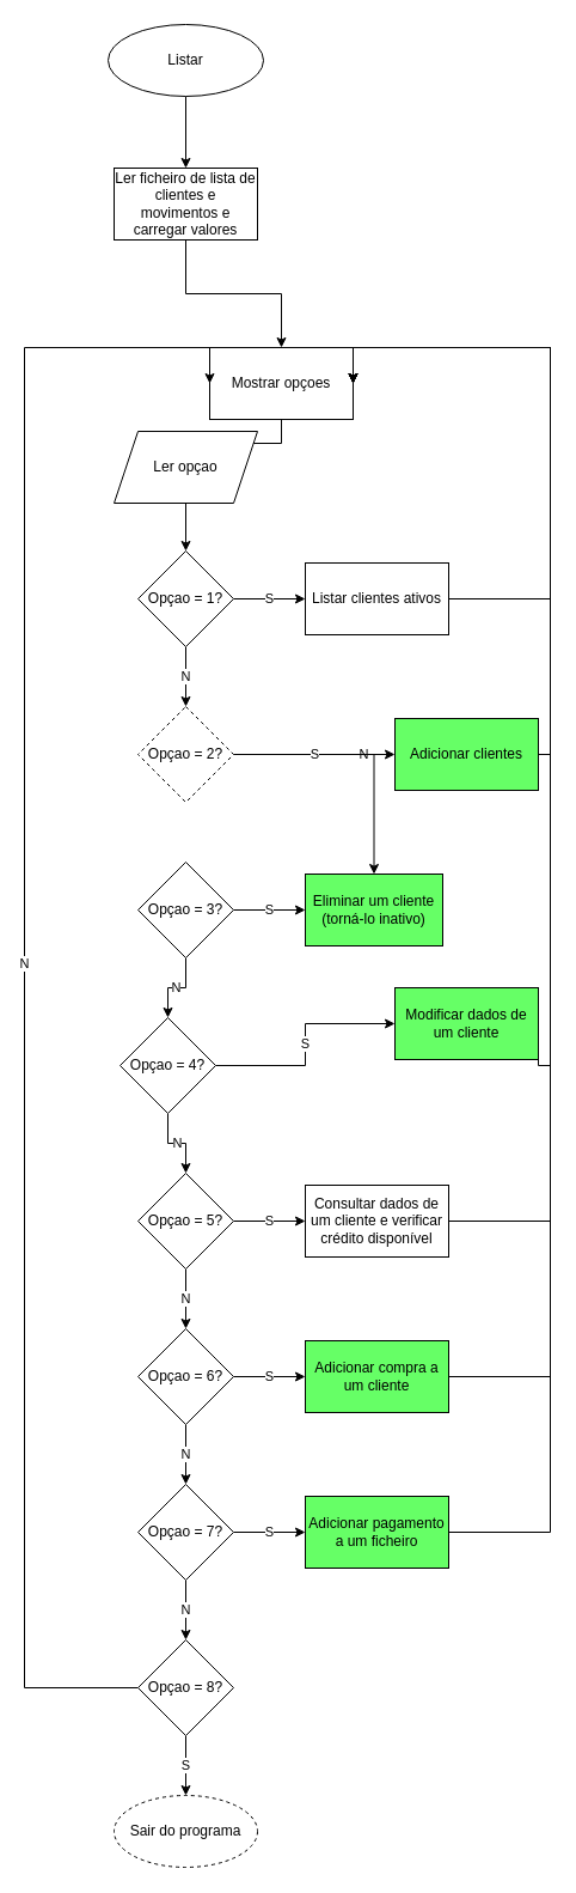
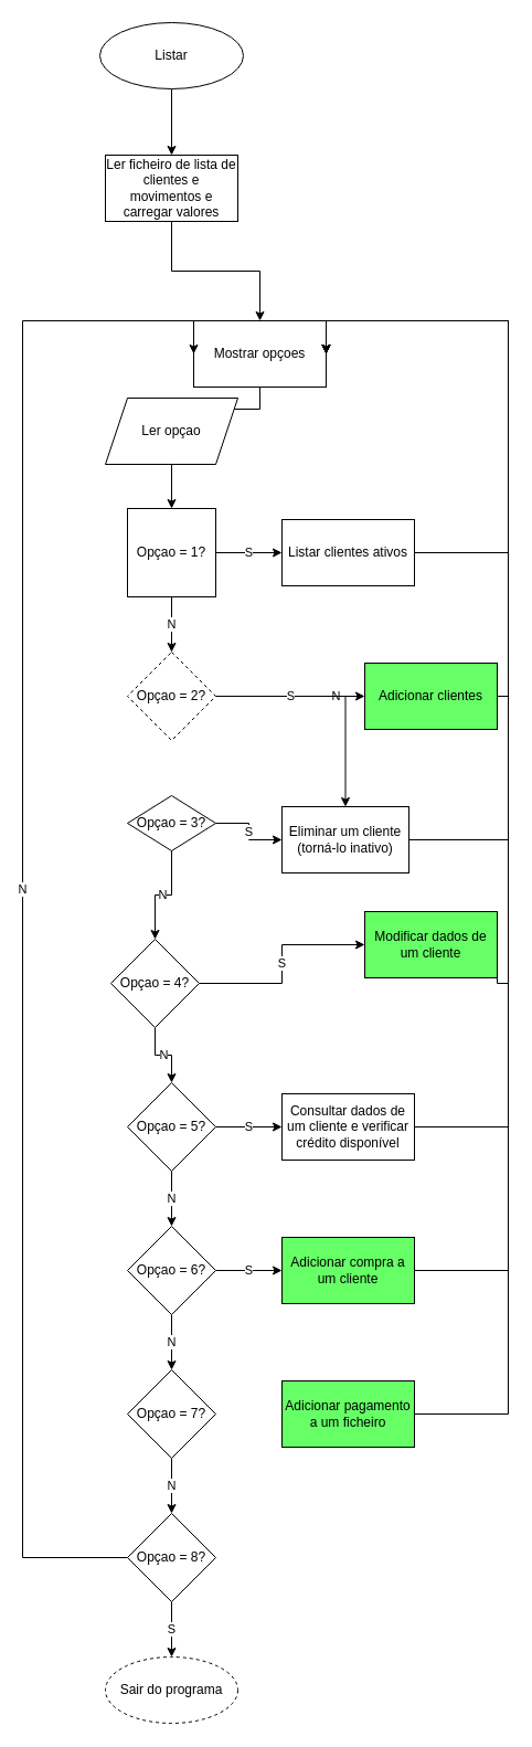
  <mxCell id="0" />
  <mxCell id="1" parent="0" />
  <mxCell id="2" value="" style="edgeStyle=orthogonalEdgeStyle;rounded=0;orthogonalLoop=1;jettySize=auto;html=1;" parent="1" source="3" target="5" edge="1"><mxGeometry relative="1" as="geometry" /></mxCell>
  <mxCell id="3" value="Listar" style="ellipse;whiteSpace=wrap;html=1;" parent="1" vertex="1"><mxGeometry x="90" y="20" width="130" height="60" as="geometry" /></mxCell>
  <mxCell id="4" value="" style="edgeStyle=orthogonalEdgeStyle;rounded=0;orthogonalLoop=1;jettySize=auto;html=1;" parent="1" source="5" target="7" edge="1"><mxGeometry relative="1" as="geometry" /></mxCell>
  <mxCell id="5" value="Ler ficheiro de lista de clientes e movimentos e carregar valores" style="rounded=0;whiteSpace=wrap;html=1;" parent="1" vertex="1"><mxGeometry x="95" y="140" width="120" height="60" as="geometry" /></mxCell>
  <mxCell id="6" value="" style="edgeStyle=orthogonalEdgeStyle;rounded=0;orthogonalLoop=1;jettySize=auto;html=1;" parent="1" source="7" target="9" edge="1"><mxGeometry relative="1" as="geometry" /></mxCell>
  <mxCell id="7" value="Mostrar opçoes" style="whiteSpace=wrap;html=1;rounded=0;" parent="1" vertex="1"><mxGeometry x="175" y="290" width="120" height="60" as="geometry" /></mxCell>
  <mxCell id="8" value="" style="edgeStyle=orthogonalEdgeStyle;rounded=0;orthogonalLoop=1;jettySize=auto;html=1;" parent="1" source="9" target="12" edge="1"><mxGeometry relative="1" as="geometry" /></mxCell>
  <mxCell id="9" value="Ler opçao" style="shape=parallelogram;perimeter=parallelogramPerimeter;whiteSpace=wrap;html=1;fixedSize=1;" parent="1" vertex="1"><mxGeometry x="95" y="360" width="120" height="60" as="geometry" /></mxCell>
  <mxCell id="10" value="N" style="edgeStyle=orthogonalEdgeStyle;rounded=0;orthogonalLoop=1;jettySize=auto;html=1;" parent="1" source="12" target="15" edge="1"><mxGeometry relative="1" as="geometry" /></mxCell>
  <mxCell id="11" value="S" style="edgeStyle=orthogonalEdgeStyle;rounded=0;orthogonalLoop=1;jettySize=auto;html=1;" parent="1" source="12" target="36" edge="1"><mxGeometry relative="1" as="geometry" /></mxCell>
- <mxCell id="12" value="Opçao = 1?" style="rhombus;whiteSpace=wrap;html=1;" parent="1" vertex="1"><mxGeometry x="115" y="460" width="80" height="80" as="geometry" /></mxCell>
+ <mxCell id="12" value="Opçao = 1?" style="whiteSpace=wrap;html=1;rounded=0;" parent="1" vertex="1"><mxGeometry x="115" y="460" width="80" height="80" as="geometry" /></mxCell>
  <mxCell id="13" value="N" style="edgeStyle=orthogonalEdgeStyle;rounded=0;orthogonalLoop=1;jettySize=auto;html=1;" parent="1" source="15" target="40" edge="1"><mxGeometry relative="1" as="geometry" /></mxCell>
  <mxCell id="14" value="S" style="edgeStyle=orthogonalEdgeStyle;rounded=0;orthogonalLoop=1;jettySize=auto;html=1;" parent="1" source="15" target="38" edge="1"><mxGeometry relative="1" as="geometry" /></mxCell>
  <mxCell id="15" value="Opçao = 2?" style="rhombus;whiteSpace=wrap;html=1;dashed=1;" parent="1" vertex="1"><mxGeometry x="115" y="590" width="80" height="80" as="geometry" /></mxCell>
  <mxCell id="16" value="N" style="edgeStyle=orthogonalEdgeStyle;rounded=0;orthogonalLoop=1;jettySize=auto;html=1;" parent="1" source="18" target="21" edge="1"><mxGeometry relative="1" as="geometry" /></mxCell>
  <mxCell id="17" value="S" style="edgeStyle=orthogonalEdgeStyle;rounded=0;orthogonalLoop=1;jettySize=auto;html=1;" parent="1" source="18" target="40" edge="1"><mxGeometry relative="1" as="geometry" /></mxCell>
- <mxCell id="18" value="Opçao = 3?" style="rhombus;whiteSpace=wrap;html=1;" parent="1" vertex="1"><mxGeometry x="115" y="720" width="80" height="80" as="geometry" /></mxCell>
+ <mxCell id="18" value="Opçao = 3?" style="rhombus;whiteSpace=wrap;html=1;" parent="1" vertex="1"><mxGeometry x="115" y="720" width="80" height="50" as="geometry" /></mxCell>
  <mxCell id="19" value="N" style="edgeStyle=orthogonalEdgeStyle;rounded=0;orthogonalLoop=1;jettySize=auto;html=1;" parent="1" source="21" target="24" edge="1"><mxGeometry relative="1" as="geometry" /></mxCell>
  <mxCell id="20" value="S" style="edgeStyle=orthogonalEdgeStyle;rounded=0;orthogonalLoop=1;jettySize=auto;html=1;" parent="1" source="21" target="42" edge="1"><mxGeometry relative="1" as="geometry" /></mxCell>
  <mxCell id="21" value="Opçao = 4?" style="rhombus;whiteSpace=wrap;html=1;" parent="1" vertex="1"><mxGeometry x="100" y="850" width="80" height="80" as="geometry" /></mxCell>
  <mxCell id="22" value="N" style="edgeStyle=orthogonalEdgeStyle;rounded=0;orthogonalLoop=1;jettySize=auto;html=1;" parent="1" source="24" target="27" edge="1"><mxGeometry relative="1" as="geometry" /></mxCell>
  <mxCell id="23" value="S" style="edgeStyle=orthogonalEdgeStyle;rounded=0;orthogonalLoop=1;jettySize=auto;html=1;" parent="1" source="24" target="44" edge="1"><mxGeometry relative="1" as="geometry" /></mxCell>
  <mxCell id="24" value="Opçao = 5?" style="rhombus;whiteSpace=wrap;html=1;" parent="1" vertex="1"><mxGeometry x="115" y="980" width="80" height="80" as="geometry" /></mxCell>
  <mxCell id="25" value="N" style="edgeStyle=orthogonalEdgeStyle;rounded=0;orthogonalLoop=1;jettySize=auto;html=1;" parent="1" source="27" target="30" edge="1"><mxGeometry relative="1" as="geometry" /></mxCell>
  <mxCell id="26" value="S" style="edgeStyle=orthogonalEdgeStyle;rounded=0;orthogonalLoop=1;jettySize=auto;html=1;" parent="1" source="27" target="46" edge="1"><mxGeometry relative="1" as="geometry" /></mxCell>
  <mxCell id="27" value="Opçao = 6?" style="rhombus;whiteSpace=wrap;html=1;" parent="1" vertex="1"><mxGeometry x="115" y="1110" width="80" height="80" as="geometry" /></mxCell>
  <mxCell id="28" value="N" style="edgeStyle=orthogonalEdgeStyle;rounded=0;orthogonalLoop=1;jettySize=auto;html=1;" parent="1" source="30" target="33" edge="1"><mxGeometry relative="1" as="geometry" /></mxCell>
- <mxCell id="29" value="S" style="edgeStyle=orthogonalEdgeStyle;rounded=0;orthogonalLoop=1;jettySize=auto;html=1;" parent="1" source="30" target="48" edge="1"><mxGeometry relative="1" as="geometry" /></mxCell>
  <mxCell id="30" value="Opçao = 7?" style="rhombus;whiteSpace=wrap;html=1;" parent="1" vertex="1"><mxGeometry x="115" y="1240" width="80" height="80" as="geometry" /></mxCell>
  <mxCell id="31" value="S" style="edgeStyle=orthogonalEdgeStyle;rounded=0;orthogonalLoop=1;jettySize=auto;html=1;" parent="1" source="33" target="34" edge="1"><mxGeometry relative="1" as="geometry" /></mxCell>
  <mxCell id="32" value="N" style="edgeStyle=orthogonalEdgeStyle;rounded=0;orthogonalLoop=1;jettySize=auto;html=1;exitX=0;exitY=0.5;exitDx=0;exitDy=0;entryX=0;entryY=0.5;entryDx=0;entryDy=0;" parent="1" source="33" target="7" edge="1"><mxGeometry relative="1" as="geometry"><Array as="points"><mxPoint x="20" y="1410" /><mxPoint x="20" y="290" /></Array></mxGeometry></mxCell>
  <mxCell id="33" value="Opçao = 8?" style="rhombus;whiteSpace=wrap;html=1;" parent="1" vertex="1"><mxGeometry x="115" y="1370" width="80" height="80" as="geometry" /></mxCell>
  <mxCell id="34" value="Sair do programa" style="ellipse;whiteSpace=wrap;html=1;dashed=1;" parent="1" vertex="1"><mxGeometry x="95" y="1500" width="120" height="60" as="geometry" /></mxCell>
  <mxCell id="35" style="edgeStyle=orthogonalEdgeStyle;rounded=0;orthogonalLoop=1;jettySize=auto;html=1;exitX=1;exitY=0.5;exitDx=0;exitDy=0;entryX=1;entryY=0.5;entryDx=0;entryDy=0;" parent="1" source="36" target="7" edge="1"><mxGeometry relative="1" as="geometry"><Array as="points"><mxPoint x="460" y="500" /><mxPoint x="460" y="290" /></Array></mxGeometry></mxCell>
  <mxCell id="36" value="Listar clientes ativos" style="whiteSpace=wrap;html=1;fillColor=#FFFFFF;" parent="1" vertex="1"><mxGeometry x="255" y="470" width="120" height="60" as="geometry" /></mxCell>
  <mxCell id="37" style="edgeStyle=orthogonalEdgeStyle;rounded=0;orthogonalLoop=1;jettySize=auto;html=1;exitX=1;exitY=0.5;exitDx=0;exitDy=0;entryX=1;entryY=0.5;entryDx=0;entryDy=0;" parent="1" source="38" target="7" edge="1"><mxGeometry relative="1" as="geometry"><Array as="points"><mxPoint x="460" y="630" /><mxPoint x="460" y="290" /></Array></mxGeometry></mxCell>
  <mxCell id="38" value="Adicionar clientes" style="whiteSpace=wrap;html=1;fillColor=#66FF66;" parent="1" vertex="1"><mxGeometry x="330" y="600" width="120" height="60" as="geometry" /></mxCell>
- <mxCell id="40" value="Eliminar um cliente (torná-lo inativo)" style="whiteSpace=wrap;html=1;fillColor=#66FF66;" parent="1" vertex="1"><mxGeometry x="255" y="730" width="115" height="60" as="geometry" /></mxCell>
+ <mxCell id="39" style="edgeStyle=orthogonalEdgeStyle;rounded=0;orthogonalLoop=1;jettySize=auto;html=1;exitX=1;exitY=0.5;exitDx=0;exitDy=0;entryX=1;entryY=0.5;entryDx=0;entryDy=0;" parent="1" source="40" target="7" edge="1"><mxGeometry relative="1" as="geometry"><Array as="points"><mxPoint x="460" y="760" /><mxPoint x="460" y="290" /></Array></mxGeometry></mxCell>
+ <mxCell id="40" value="Eliminar um cliente (torná-lo inativo)" style="whiteSpace=wrap;html=1;fillColor=#ffffff;" parent="1" vertex="1"><mxGeometry x="255" y="730" width="115" height="60" as="geometry" /></mxCell>
  <mxCell id="41" style="edgeStyle=orthogonalEdgeStyle;rounded=0;orthogonalLoop=1;jettySize=auto;html=1;exitX=1;exitY=0.5;exitDx=0;exitDy=0;entryX=1;entryY=0.5;entryDx=0;entryDy=0;" parent="1" source="42" target="7" edge="1"><mxGeometry relative="1" as="geometry"><Array as="points"><mxPoint x="460" y="890" /><mxPoint x="460" y="290" /></Array></mxGeometry></mxCell>
  <mxCell id="42" value="Modificar dados de um cliente" style="whiteSpace=wrap;html=1;fillColor=#66FF66;" parent="1" vertex="1"><mxGeometry x="330" y="825" width="120" height="60" as="geometry" /></mxCell>
  <mxCell id="43" style="edgeStyle=orthogonalEdgeStyle;rounded=0;orthogonalLoop=1;jettySize=auto;html=1;exitX=1;exitY=0.5;exitDx=0;exitDy=0;entryX=1;entryY=0.5;entryDx=0;entryDy=0;" parent="1" source="44" target="7" edge="1"><mxGeometry relative="1" as="geometry"><Array as="points"><mxPoint x="460" y="1020" /><mxPoint x="460" y="290" /></Array></mxGeometry></mxCell>
  <mxCell id="44" value="Consultar dados de um cliente e verificar crédito disponível" style="whiteSpace=wrap;html=1;" parent="1" vertex="1"><mxGeometry x="255" y="990" width="120" height="60" as="geometry" /></mxCell>
  <mxCell id="45" style="edgeStyle=orthogonalEdgeStyle;rounded=0;orthogonalLoop=1;jettySize=auto;html=1;exitX=1;exitY=0.5;exitDx=0;exitDy=0;entryX=1;entryY=0.5;entryDx=0;entryDy=0;" parent="1" source="46" target="7" edge="1"><mxGeometry relative="1" as="geometry"><Array as="points"><mxPoint x="460" y="1150" /><mxPoint x="460" y="290" /></Array></mxGeometry></mxCell>
  <mxCell id="46" value="Adicionar compra a um cliente" style="whiteSpace=wrap;html=1;fillColor=#66FF66;" parent="1" vertex="1"><mxGeometry x="255" y="1120" width="120" height="60" as="geometry" /></mxCell>
  <mxCell id="47" style="edgeStyle=orthogonalEdgeStyle;rounded=0;orthogonalLoop=1;jettySize=auto;html=1;exitX=1;exitY=0.5;exitDx=0;exitDy=0;entryX=1;entryY=0.5;entryDx=0;entryDy=0;" parent="1" source="48" target="7" edge="1"><mxGeometry relative="1" as="geometry"><Array as="points"><mxPoint x="460" y="1280" /><mxPoint x="460" y="290" /></Array></mxGeometry></mxCell>
  <mxCell id="48" value="Adicionar pagamento a um ficheiro" style="whiteSpace=wrap;html=1;fillColor=#66FF66;" parent="1" vertex="1"><mxGeometry x="255" y="1250" width="120" height="60" as="geometry" /></mxCell>
